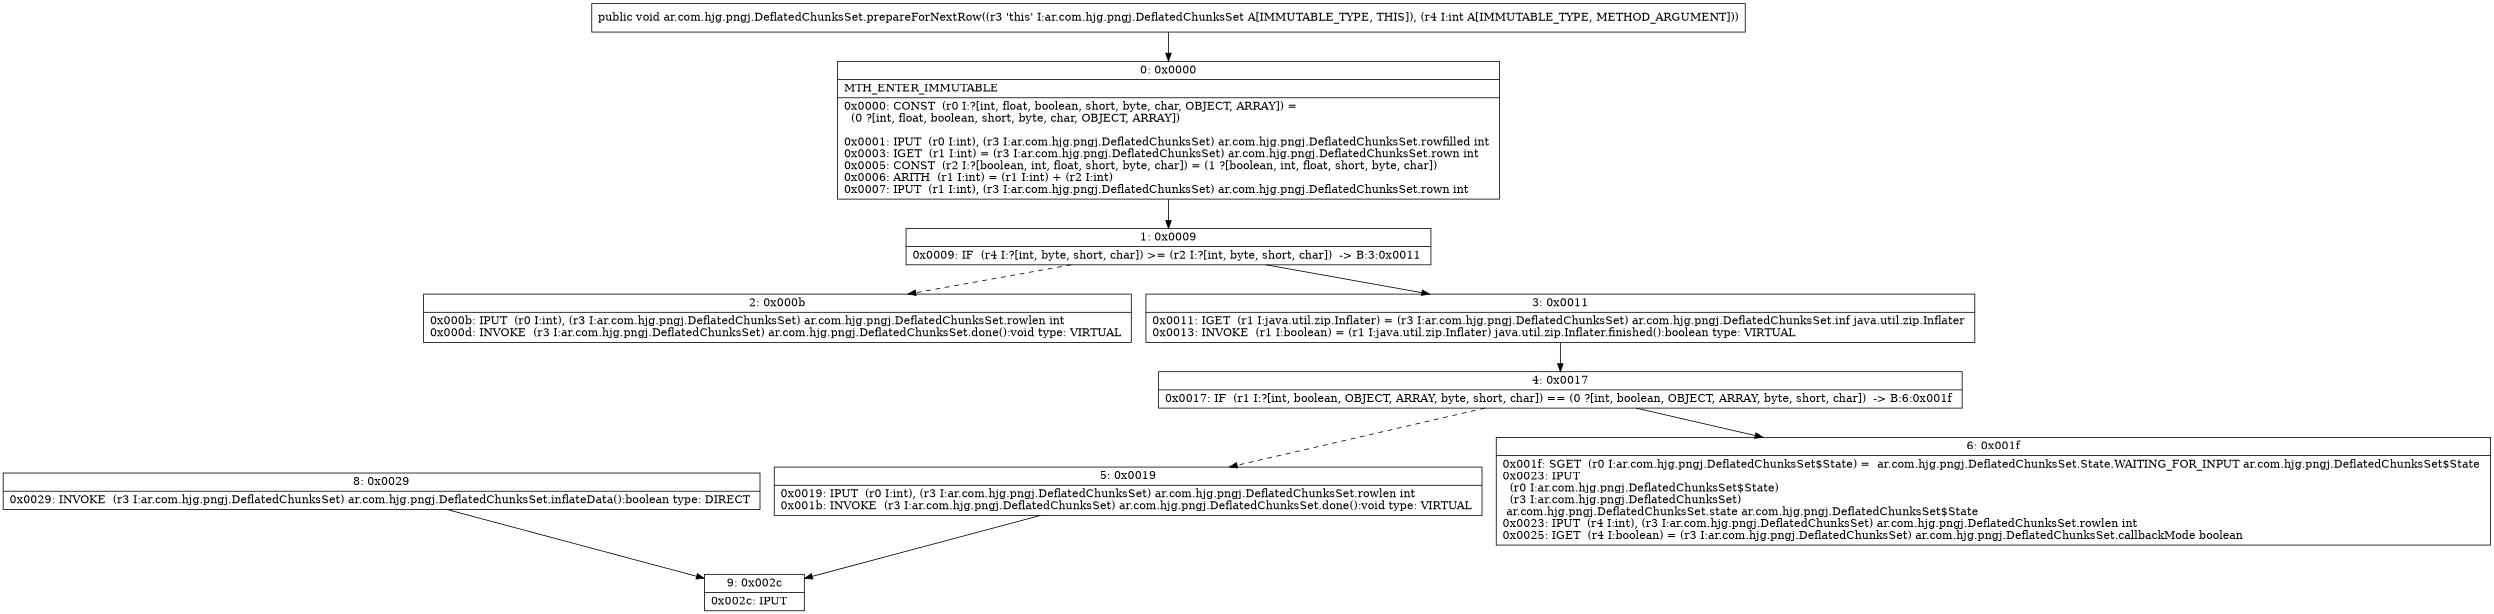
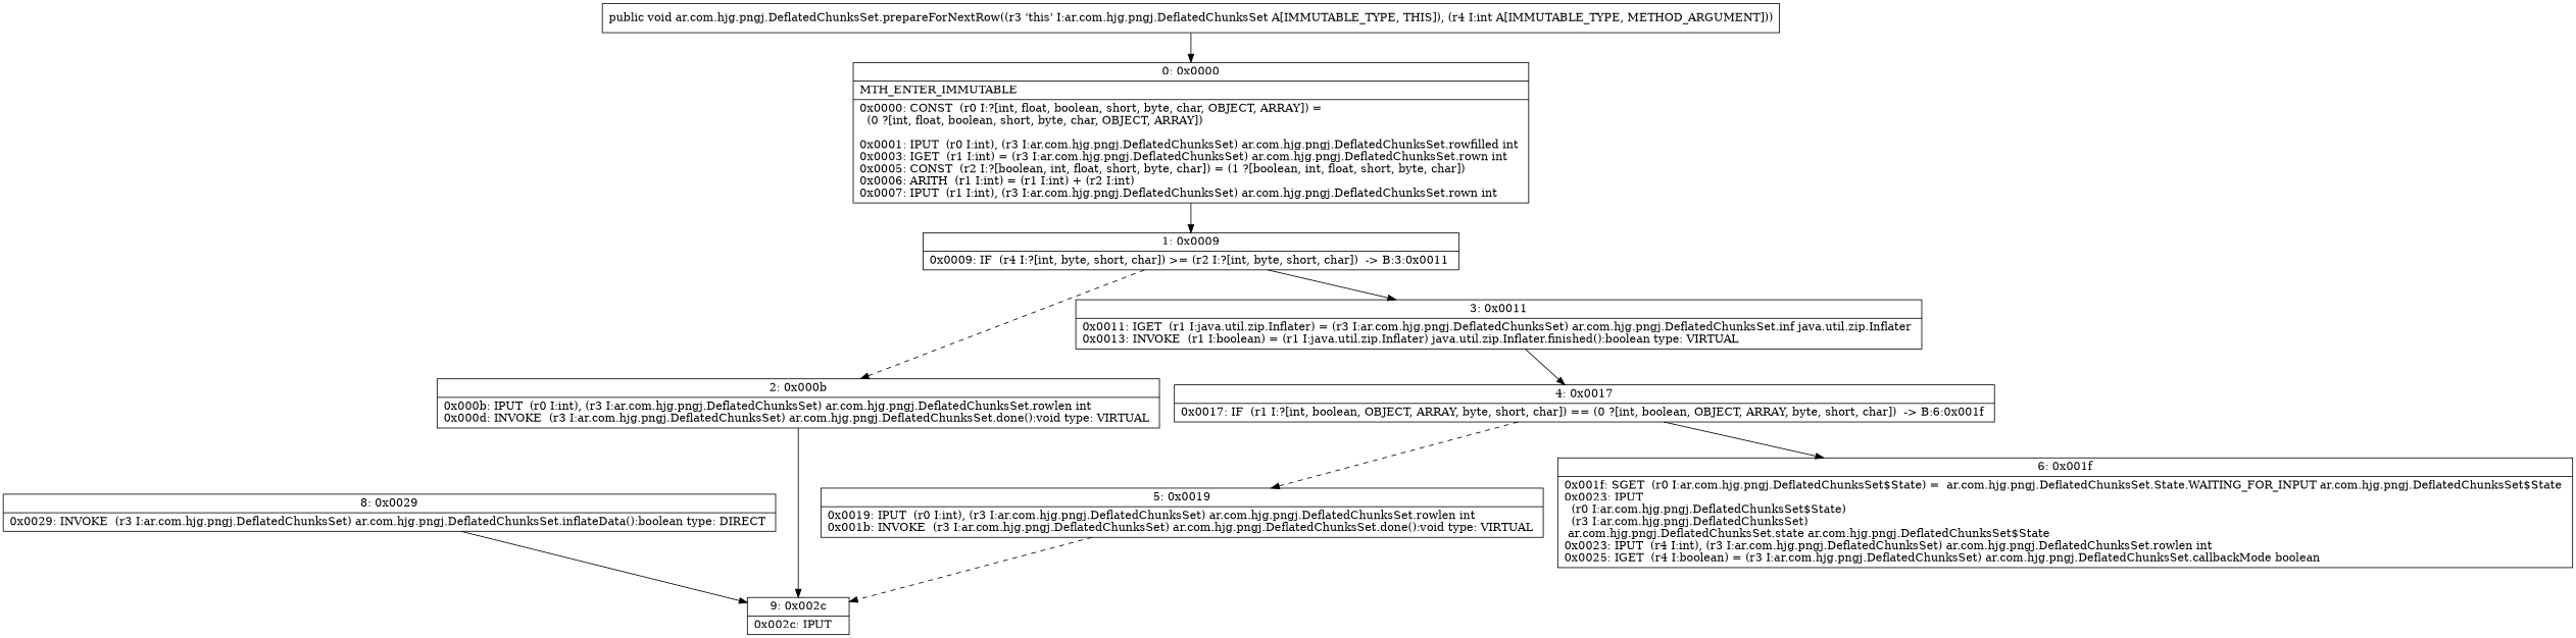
  digraph {
    node [shape=record]
    n1 [label="{0\:\ 0x0000|MTH_ENTER_IMMUTABLE\l|0x0000: CONST  (r0 I:?[int, float, boolean, short, byte, char, OBJECT, ARRAY]) = \l  (0 ?[int, float, boolean, short, byte, char, OBJECT, ARRAY])\l \l0x0001: IPUT  (r0 I:int), (r3 I:ar.com.hjg.pngj.DeflatedChunksSet) ar.com.hjg.pngj.DeflatedChunksSet.rowfilled int \l0x0003: IGET  (r1 I:int) = (r3 I:ar.com.hjg.pngj.DeflatedChunksSet) ar.com.hjg.pngj.DeflatedChunksSet.rown int \l0x0005: CONST  (r2 I:?[boolean, int, float, short, byte, char]) = (1 ?[boolean, int, float, short, byte, char]) \l0x0006: ARITH  (r1 I:int) = (r1 I:int) + (r2 I:int) \l0x0007: IPUT  (r1 I:int), (r3 I:ar.com.hjg.pngj.DeflatedChunksSet) ar.com.hjg.pngj.DeflatedChunksSet.rown int \l}"]
    n2 [label="{1\:\ 0x0009|0x0009: IF  (r4 I:?[int, byte, short, char]) \>= (r2 I:?[int, byte, short, char])  \-\> B:3:0x0011 \l}"]
    n3 [label="{2\:\ 0x000b|0x000b: IPUT  (r0 I:int), (r3 I:ar.com.hjg.pngj.DeflatedChunksSet) ar.com.hjg.pngj.DeflatedChunksSet.rowlen int \l0x000d: INVOKE  (r3 I:ar.com.hjg.pngj.DeflatedChunksSet) ar.com.hjg.pngj.DeflatedChunksSet.done():void type: VIRTUAL \l}"]
    n4 [label="{3\:\ 0x0011|0x0011: IGET  (r1 I:java.util.zip.Inflater) = (r3 I:ar.com.hjg.pngj.DeflatedChunksSet) ar.com.hjg.pngj.DeflatedChunksSet.inf java.util.zip.Inflater \l0x0013: INVOKE  (r1 I:boolean) = (r1 I:java.util.zip.Inflater) java.util.zip.Inflater.finished():boolean type: VIRTUAL \l}"]
    n5 [label="{9\:\ 0x002c|0x002c: IPUT   \l}"]
    n6 [label="{4\:\ 0x0017|0x0017: IF  (r1 I:?[int, boolean, OBJECT, ARRAY, byte, short, char]) == (0 ?[int, boolean, OBJECT, ARRAY, byte, short, char])  \-\> B:6:0x001f \l}"]
    n7 [label="{5\:\ 0x0019|0x0019: IPUT  (r0 I:int), (r3 I:ar.com.hjg.pngj.DeflatedChunksSet) ar.com.hjg.pngj.DeflatedChunksSet.rowlen int \l0x001b: INVOKE  (r3 I:ar.com.hjg.pngj.DeflatedChunksSet) ar.com.hjg.pngj.DeflatedChunksSet.done():void type: VIRTUAL \l}"]
    n8 [label="{6\:\ 0x001f|0x001f: SGET  (r0 I:ar.com.hjg.pngj.DeflatedChunksSet$State) =  ar.com.hjg.pngj.DeflatedChunksSet.State.WAITING_FOR_INPUT ar.com.hjg.pngj.DeflatedChunksSet$State \l0x0023: IPUT  \l  (r0 I:ar.com.hjg.pngj.DeflatedChunksSet$State)\l  (r3 I:ar.com.hjg.pngj.DeflatedChunksSet)\l ar.com.hjg.pngj.DeflatedChunksSet.state ar.com.hjg.pngj.DeflatedChunksSet$State \l0x0023: IPUT  (r4 I:int), (r3 I:ar.com.hjg.pngj.DeflatedChunksSet) ar.com.hjg.pngj.DeflatedChunksSet.rowlen int \l0x0025: IGET  (r4 I:boolean) = (r3 I:ar.com.hjg.pngj.DeflatedChunksSet) ar.com.hjg.pngj.DeflatedChunksSet.callbackMode boolean \l}"]
    n9 [label="{8\:\ 0x0029|0x0029: INVOKE  (r3 I:ar.com.hjg.pngj.DeflatedChunksSet) ar.com.hjg.pngj.DeflatedChunksSet.inflateData():boolean type: DIRECT \l}"]
    n10 [label="{public void ar.com.hjg.pngj.DeflatedChunksSet.prepareForNextRow((r3 'this' I:ar.com.hjg.pngj.DeflatedChunksSet A[IMMUTABLE_TYPE, THIS]), (r4 I:int A[IMMUTABLE_TYPE, METHOD_ARGUMENT])) }"]
    n1 -> n2
    n2 -> n3 [style=dashed]
    n2 -> n4
+   n3 -> n5
    n4 -> n6
    n6 -> n7 [style=dashed]
    n6 -> n8
-   n7 -> n5
+   n7 -> n5 [style=dashed]
    n9 -> n5
    n10 -> n1
  }
